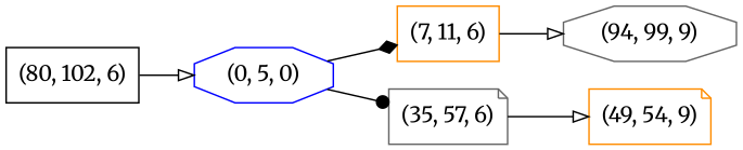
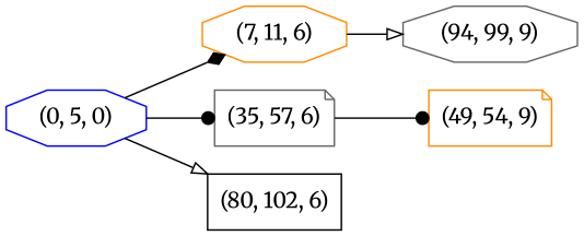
  digraph {
    fontname=Merriweather
    rankdir=LR
    node [color=darkorange fontname=Merriweather shape=octagon]
    edge [arrowhead=dot fontname=Merriweather]
    n1 [color=blue label="(0, 5, 0)"]
-   "(7, 11, 6)" [shape=box]
+   "(7, 11, 6)"
    "(35, 57, 6)" [color=gray40 shape=note]
    "(80, 102, 6)" [color=black shape=box]
    "(94, 99, 9)" [color=gray40]
    "(49, 54, 9)" [shape=note]
    n1 -> "(7, 11, 6)" [arrowhead=diamond]
    n1 -> "(35, 57, 6)"
-   "(80, 102, 6)" -> n1 [arrowhead=onormal]
+   n1 -> "(80, 102, 6)" [arrowhead=onormal]
    "(7, 11, 6)" -> "(94, 99, 9)" [arrowhead=onormal]
-   "(35, 57, 6)" -> "(49, 54, 9)" [arrowhead=onormal]
+   "(35, 57, 6)" -> "(49, 54, 9)"
  }
